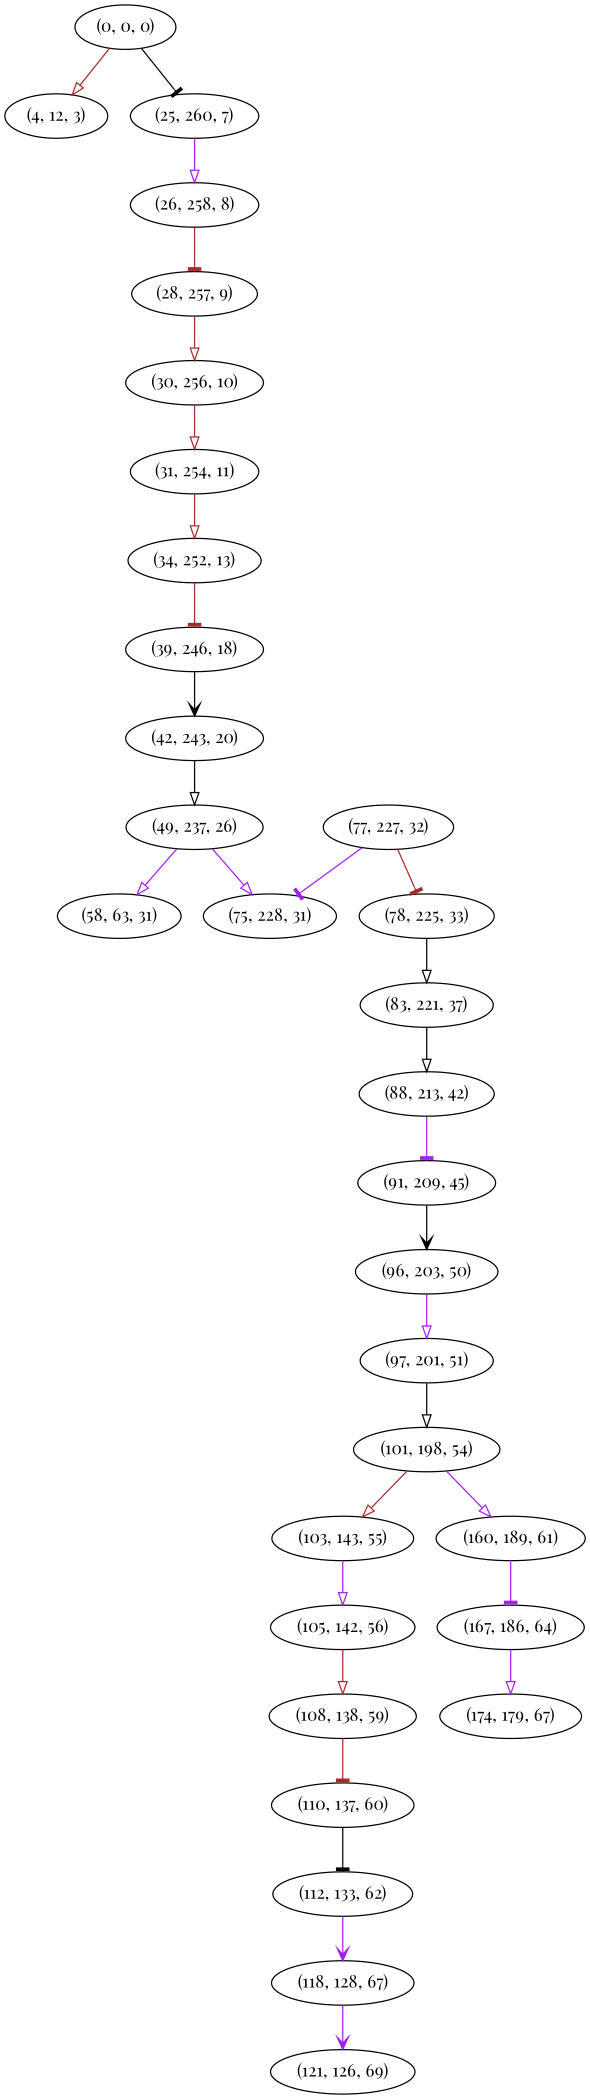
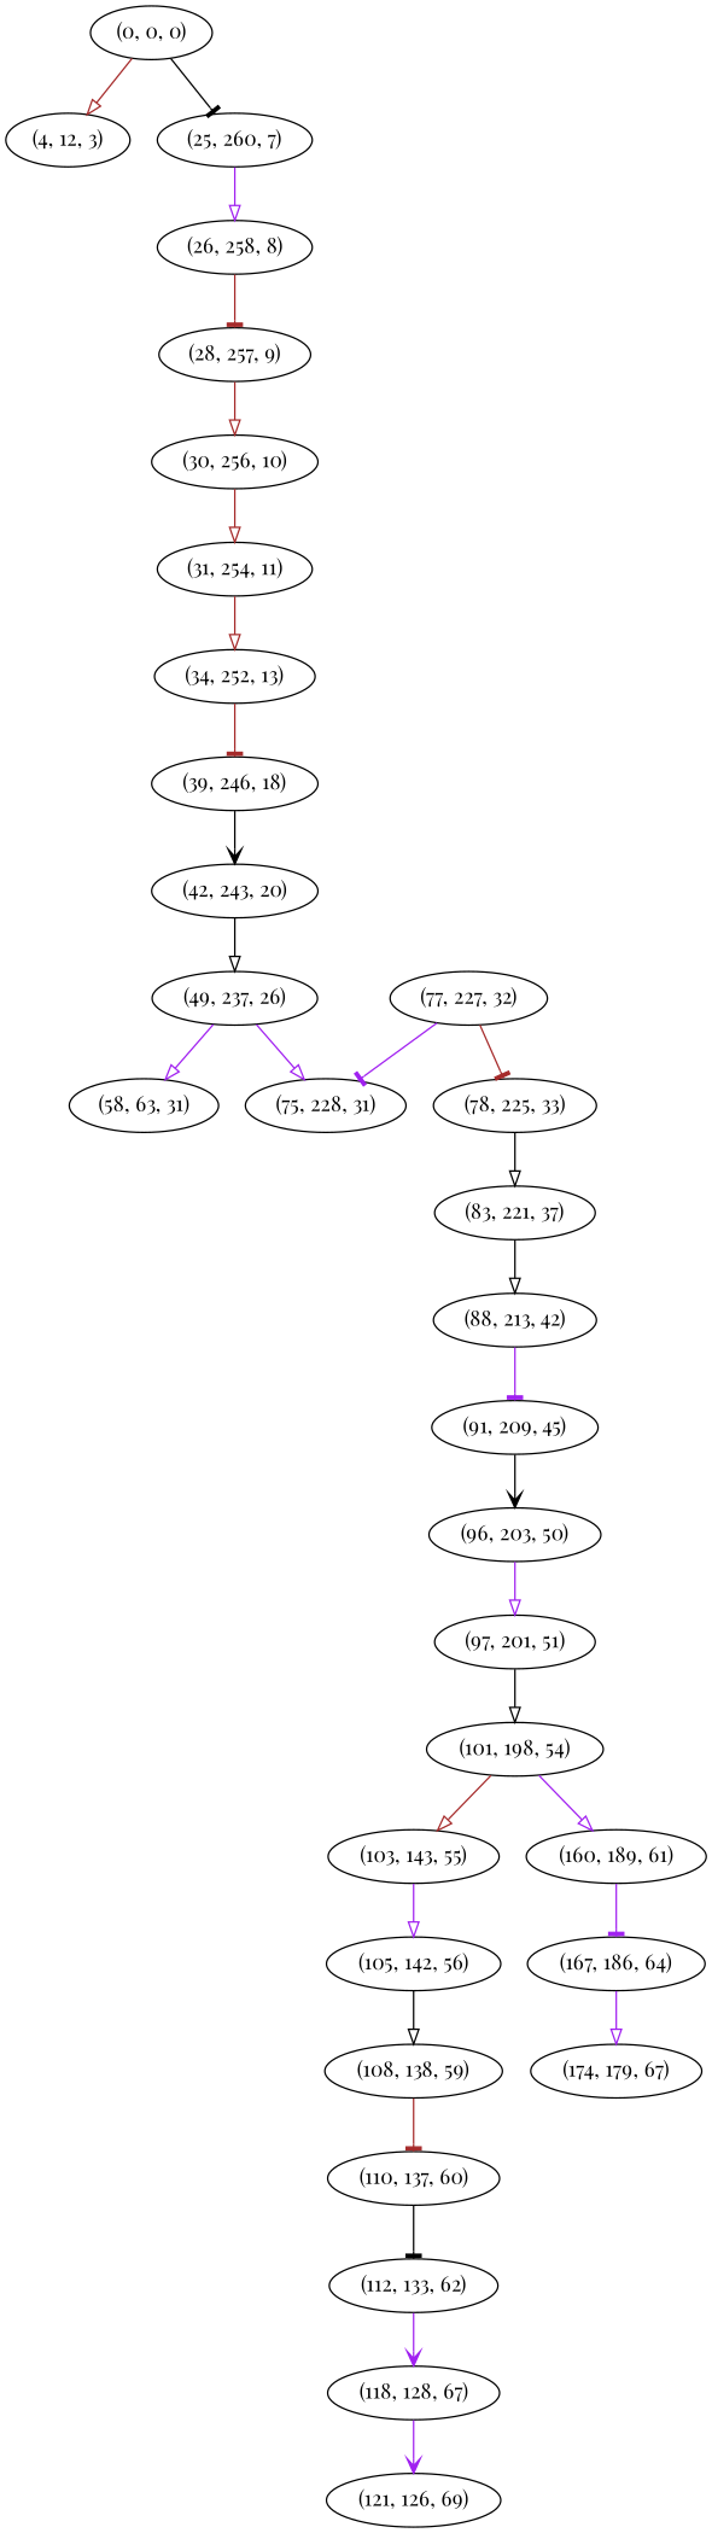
  digraph {
    fontname="Playfair Display"
    node [fontname="Playfair Display"]
    edge [arrowhead=onormal color=purple fontname="Playfair Display"]
    "(0, 0, 0)"
    "(4, 12, 3)"
    "(25, 260, 7)"
    "(26, 258, 8)"
    "(28, 257, 9)"
    "(30, 256, 10)"
    "(31, 254, 11)"
    "(34, 252, 13)"
    "(39, 246, 18)"
    "(42, 243, 20)"
    "(49, 237, 26)"
    "(58, 63, 31)"
    "(75, 228, 31)"
    "(77, 227, 32)"
    "(78, 225, 33)"
    "(83, 221, 37)"
    "(88, 213, 42)"
    "(91, 209, 45)"
    "(96, 203, 50)"
    "(97, 201, 51)"
    "(101, 198, 54)"
    "(103, 143, 55)"
    "(160, 189, 61)"
    "(105, 142, 56)"
    "(167, 186, 64)"
    "(108, 138, 59)"
    "(110, 137, 60)"
    "(112, 133, 62)"
    "(118, 128, 67)"
    "(121, 126, 69)"
    "(174, 179, 67)"
    "(0, 0, 0)" -> "(4, 12, 3)" [color=brown]
    "(0, 0, 0)" -> "(25, 260, 7)" [arrowhead=tee color=black]
    "(25, 260, 7)" -> "(26, 258, 8)"
    "(26, 258, 8)" -> "(28, 257, 9)" [arrowhead=tee color=brown]
    "(28, 257, 9)" -> "(30, 256, 10)" [color=brown]
    "(30, 256, 10)" -> "(31, 254, 11)" [color=brown]
    "(31, 254, 11)" -> "(34, 252, 13)" [color=brown]
    "(34, 252, 13)" -> "(39, 246, 18)" [arrowhead=tee color=brown]
    "(39, 246, 18)" -> "(42, 243, 20)" [arrowhead=vee color=black]
    "(42, 243, 20)" -> "(49, 237, 26)" [color=black]
    "(49, 237, 26)" -> "(58, 63, 31)"
    "(49, 237, 26)" -> "(75, 228, 31)"
    "(77, 227, 32)" -> "(75, 228, 31)" [arrowhead=tee]
    "(77, 227, 32)" -> "(78, 225, 33)" [arrowhead=tee color=brown]
    "(78, 225, 33)" -> "(83, 221, 37)" [color=black]
    "(83, 221, 37)" -> "(88, 213, 42)" [color=black]
    "(88, 213, 42)" -> "(91, 209, 45)" [arrowhead=tee]
    "(91, 209, 45)" -> "(96, 203, 50)" [arrowhead=vee color=black]
    "(96, 203, 50)" -> "(97, 201, 51)"
    "(97, 201, 51)" -> "(101, 198, 54)" [color=black]
    "(101, 198, 54)" -> "(103, 143, 55)" [color=brown]
    "(101, 198, 54)" -> "(160, 189, 61)"
    "(103, 143, 55)" -> "(105, 142, 56)"
    "(160, 189, 61)" -> "(167, 186, 64)" [arrowhead=tee]
-   "(105, 142, 56)" -> "(108, 138, 59)" [color=brown]
+   "(105, 142, 56)" -> "(108, 138, 59)" [color=black]
    "(167, 186, 64)" -> "(174, 179, 67)"
    "(108, 138, 59)" -> "(110, 137, 60)" [arrowhead=tee color=brown]
    "(110, 137, 60)" -> "(112, 133, 62)" [arrowhead=tee color=black]
    "(112, 133, 62)" -> "(118, 128, 67)" [arrowhead=vee]
    "(118, 128, 67)" -> "(121, 126, 69)" [arrowhead=vee]
  }
